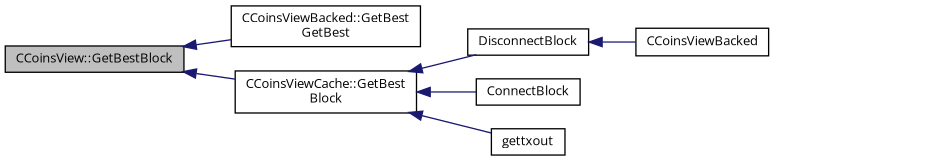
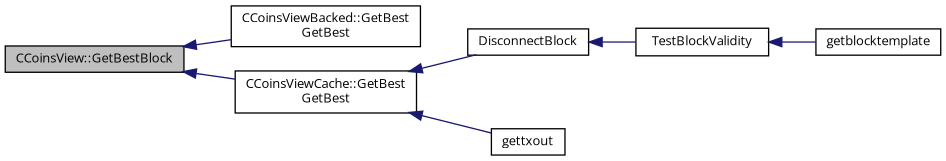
  digraph {
    fontname="Open Sans"
    rankdir=LR
    node [color=black fillcolor=white fontname="Open Sans" fontsize=10 shape=record style=filled]
    edge [color=midnightblue dir=back fontname="Open Sans" fontsize=10 labelfontname=Helvetica labelfontsize=10 style=solid]
    n1 [fillcolor=grey75 fontcolor=black height=0.2 label="CCoinsView::GetBestBlock" width=0.4]
    n2 [height=0.2 label="CCoinsViewBacked::GetBest\lGetBest" width=0.4]
-   n3 [height=0.2 label="CCoinsViewCache::GetBest\lBlock" width=0.4]
+   n3 [height=0.2 label="CCoinsViewCache::GetBest\lGetBest" width=0.4]
    n4 [height=0.2 label=DisconnectBlock width=0.4]
-   n5 [height=0.2 label=ConnectBlock width=0.4]
    n6 [height=0.2 label=gettxout width=0.4]
-   n7 [height=0.2 label=CCoinsViewBacked width=0.4]
+   n7 [height=0.2 label=TestBlockValidity width=0.4]
+   n8 [height=0.2 label=getblocktemplate width=0.4]
    n1 -> n2
    n1 -> n3
    n3 -> n4
-   n3 -> n5
    n3 -> n6
    n4 -> n7
+   n7 -> n8
  }
